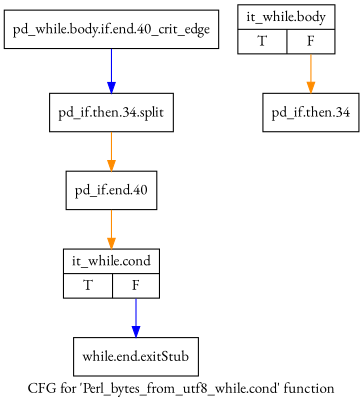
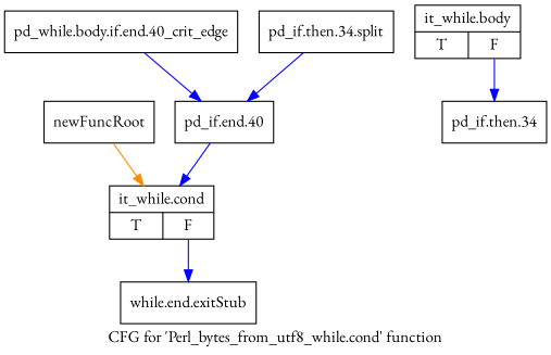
  digraph {
    fontname="EB Garamond"
    label="CFG for 'Perl_bytes_from_utf8_while.cond' function"
    node [fontname="EB Garamond" shape=record]
    edge [color=darkorange fontname="EB Garamond"]
+   n1 [label="{newFuncRoot}"]
    n2 [label="{it_while.cond|{<s0>T|<s1>F}}"]
    n3 [label="{while.end.exitStub}"]
    n4 [label="{it_while.body|{<s0>T|<s1>F}}"]
    n5 [label="{pd_if.then.34}"]
    n6 [label="{pd_while.body.if.end.40_crit_edge}"]
    n7 [label="{pd_if.end.40}"]
    n8 [label="{pd_if.then.34.split}"]
+   n1 -> n2
    n2 -> n3 [color=blue tailport=s1]
-   n4 -> n5 [tailport=s1]
-   n6 -> n8 [color=blue]
-   n7 -> n2
-   n8 -> n7
+   n4 -> n5 [color=blue tailport=s1]
+   n6 -> n7 [color=blue]
+   n7 -> n2 [color=blue]
+   n8 -> n7 [color=blue]
  }
